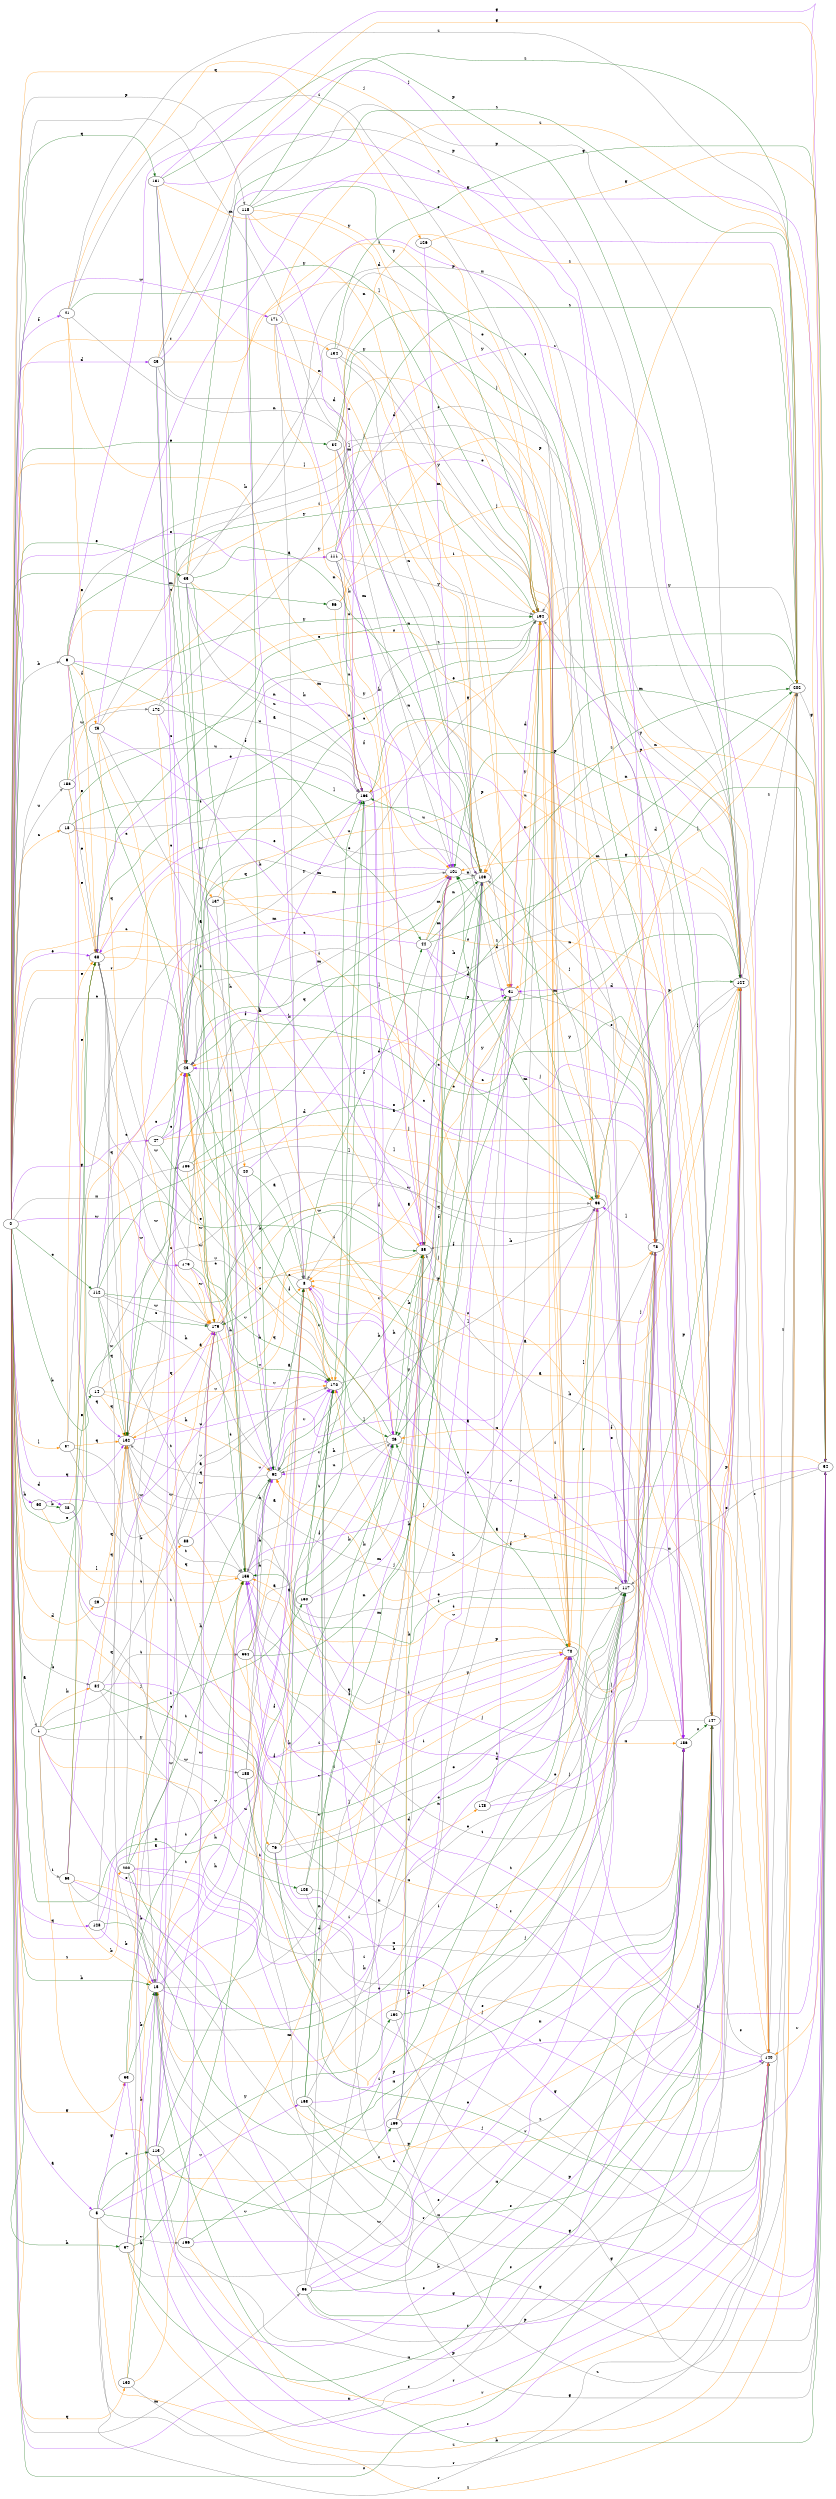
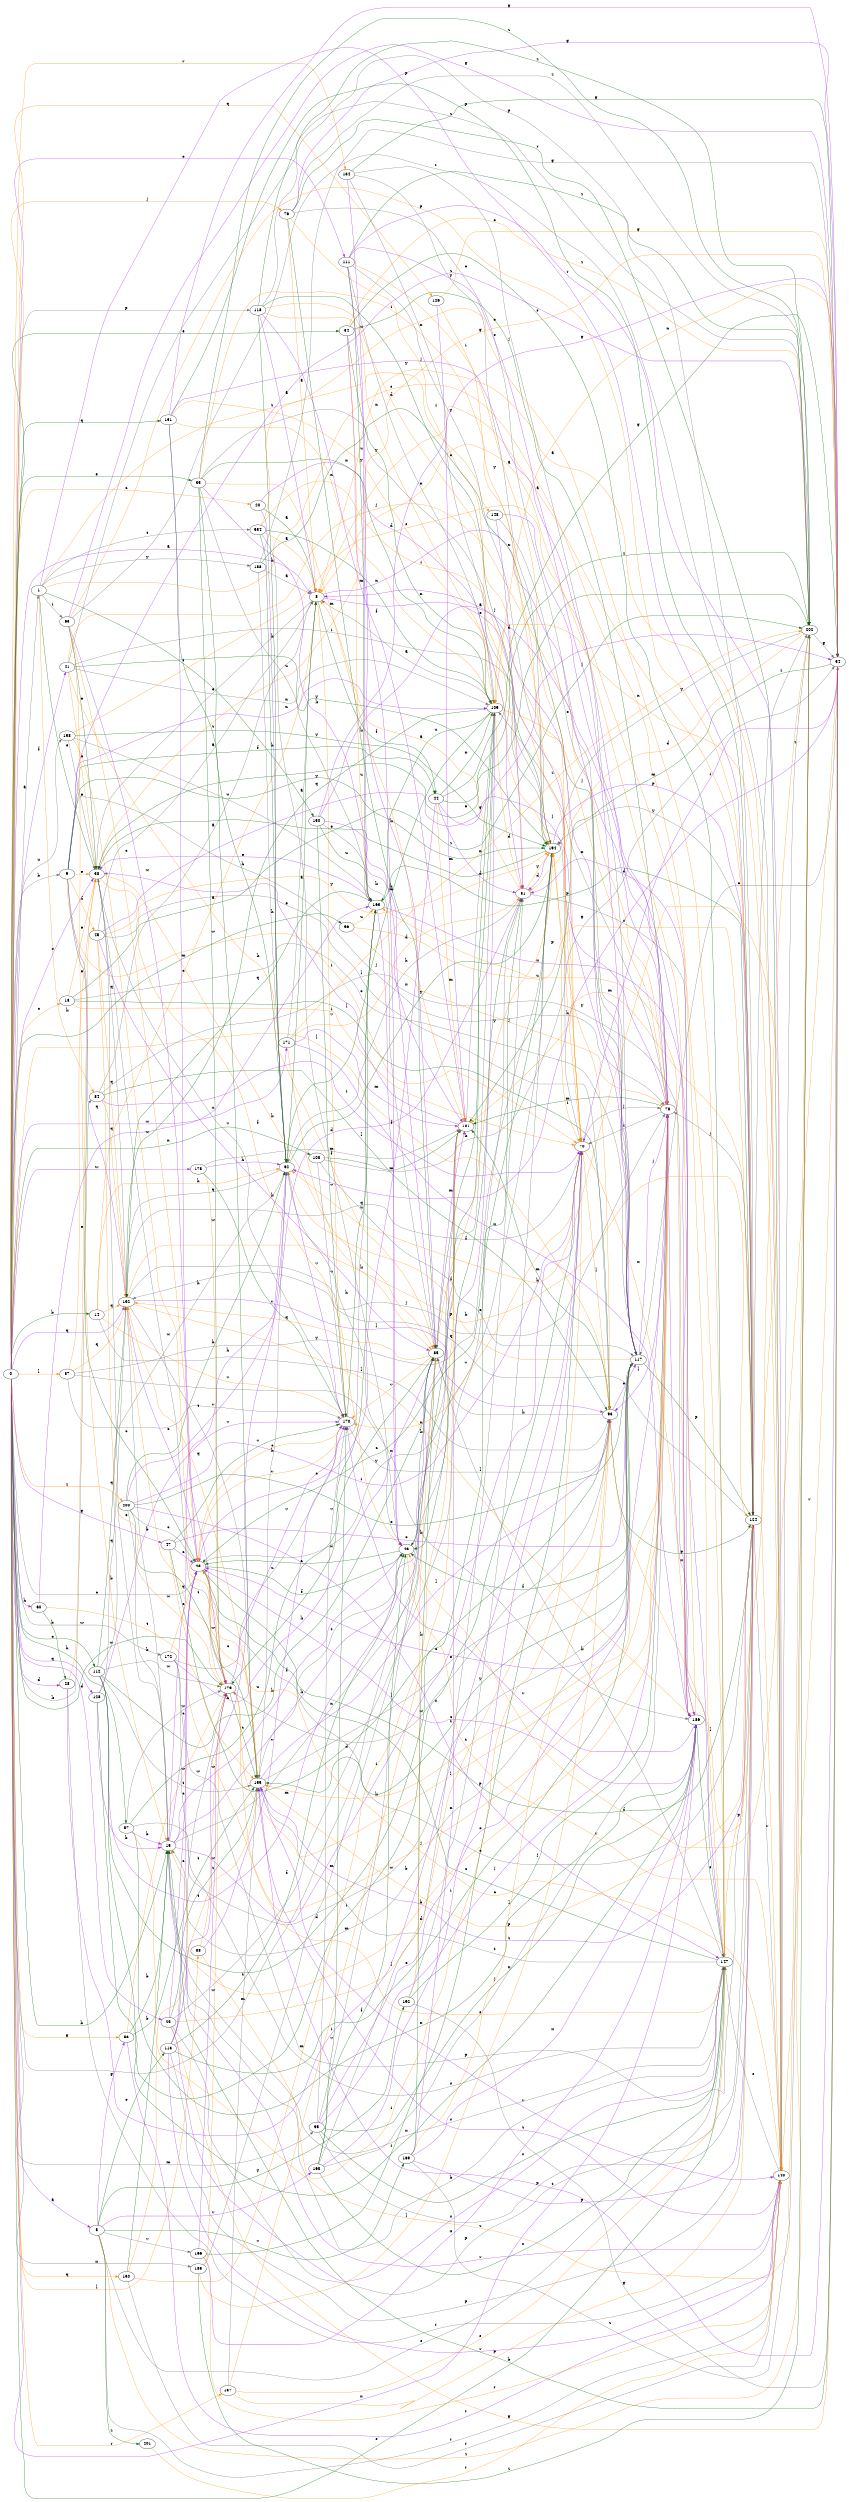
  strict digraph {
    rankdir=LR
    edge [color=darkorange]
    0
    1
    5
    8
    9
    14
    15
    18
    20
    23
    25
    28
-   29
    34
    35
    38
    41
    47
    53
    57
    60
    76
    84
    87
    88
    93
    95
    96
    101
    108
    111
    112
    118
    126
    128
    130
    131
    132
    134
    137
    147
    158
    171
    172
    175
    179
    185
    186
    200
    63
    124
    148
    150
    n54 [label=554]
    188
    113
    166
    168
    169
    192
+   201
    202
    140
    44
    117
    170
    45
    70
    78
    109
    194
    62
    46
    85
    31
    54
    155
    163
    0 -> 1 [color=gray40 label=a]
    0 -> 5 [color=purple label=a]
    0 -> 8 [color=purple label=a]
    0 -> 9 [color=gray40 label=b]
    0 -> 14 [color=darkgreen label=b]
    0 -> 15 [color=darkgreen label=b]
    0 -> 18 [label=c]
    0 -> 20 [label=c]
    0 -> 23 [color=gray40 label=c]
    0 -> 25 [color=purple label=d]
    0 -> 28 [color=purple label=d]
-   0 -> 29 [label=d]
    0 -> 34 [color=darkgreen label=e]
    0 -> 35 [color=darkgreen label=e]
    0 -> 38 [color=purple label=e]
    0 -> 41 [color=purple label=f]
    0 -> 47 [color=purple label=g]
    0 -> 53 [label=g]
    0 -> 57 [color=darkgreen label=h]
    0 -> 60 [color=purple label=h]
    0 -> 76 [label=j]
    0 -> 84 [color=gray40 label=k]
    0 -> 87 [label=l]
    0 -> 88 [label=l]
    0 -> 93 [label=l]
    0 -> 95 [color=gray40 label=m]
    0 -> 96 [color=darkgreen label=m]
    0 -> 101 [color=gray40 label=m]
    0 -> 108 [color=darkgreen label=n]
    0 -> 111 [color=purple label=o]
    0 -> 112 [color=darkgreen label=o]
    0 -> 118 [color=gray40 label=p]
    0 -> 126 [label=q]
    0 -> 128 [color=purple label=q]
    0 -> 130 [label=q]
    0 -> 131 [color=darkgreen label=q]
    0 -> 132 [color=purple label=q]
    0 -> 134 [label=r]
    0 -> 137 [label=r]
    0 -> 147 [color=darkgreen label=s]
    0 -> 158 [color=gray40 label=u]
    0 -> 171 [color=purple label=w]
    0 -> 172 [color=gray40 label=w]
    0 -> 175 [color=purple label=w]
    0 -> 179 [color=darkgreen label=w]
    0 -> 185 [color=gray40 label=x]
    0 -> 186 [color=purple label=x]
    0 -> 200 [label=z]
    1 -> 38 [color=darkgreen label=e]
    1 -> 84 [label=k]
    1 -> 147 [label=s]
    1 -> 63 [color=gray40 label=i]
    1 -> 124 [color=purple label=p]
    1 -> 148 [label=t]
    1 -> 150 [color=darkgreen label=t]
    1 -> n54 [color=gray40 label=t]
    1 -> 188 [color=gray40 label=y]
    5 -> 53 [color=purple label=g]
    5 -> 147 [color=gray40 label=s]
    5 -> 113 [color=darkgreen label=o]
    5 -> 166 [color=gray40 label=v]
    5 -> 168 [color=purple label=v]
    5 -> 169 [color=darkgreen label=v]
    5 -> 192 [color=darkgreen label=y]
+   5 -> 201 [color=darkgreen label=z]
    5 -> 202 [label=z]
    5 -> 140 [color=gray40 label=r]
    8 -> 38 [color=gray40 label=e]
    8 -> 186 [color=purple label=x]
    8 -> 44 [color=darkgreen label=f]
    8 -> 117 [color=purple label=o]
    8 -> 170 [label=v]
    9 -> 23 [color=darkgreen label=c]
    9 -> 38 [label=e]
    9 -> 132 [color=purple label=q]
    9 -> 202 [color=purple label=z]
    9 -> 44 [color=darkgreen label=f]
    9 -> 45 [label=f]
    9 -> 70 [label=i]
    9 -> 78 [color=gray40 label=j]
    9 -> 109 [color=purple label=n]
    9 -> 194 [color=darkgreen label=y]
    14 -> 8 [label=a]
    14 -> 93 [color=gray40 label=l]
    14 -> 132 [label=q]
    14 -> 170 [label=v]
    14 -> 62 [label=h]
    15 -> 23 [color=purple label=c]
    15 -> 38 [color=gray40 label=e]
    15 -> 147 [color=gray40 label=s]
    15 -> 140 [color=purple label=r]
    15 -> 70 [color=purple label=i]
    15 -> 109 [color=gray40 label=n]
    15 -> 62 [color=purple label=h]
    15 -> 46 [color=purple label=f]
    15 -> 85 [color=purple label=k]
    18 -> 38 [label=e]
    18 -> 93 [color=darkgreen label=l]
    18 -> 202 [color=darkgreen label=z]
    18 -> 117 [color=gray40 label=o]
    18 -> 70 [label=i]
    20 -> 8 [color=darkgreen label=a]
    20 -> 62 [color=purple label=h]
    20 -> 31 [color=purple label=d]
    23 -> 179 [label=w]
    23 -> 124 [color=darkgreen label=p]
    23 -> 170 [label=v]
    23 -> 194 [color=gray40 label=y]
    23 -> 46 [color=darkgreen label=f]
    25 -> 23 [color=purple label=c]
    25 -> 93 [label=l]
    25 -> 147 [color=purple label=s]
    25 -> 124 [color=gray40 label=p]
    25 -> 31 [color=gray40 label=d]
    25 -> 54 [label=g]
    25 -> 155 [color=darkgreen label=t]
    28 -> 38 [label=e]
    28 -> 140 [color=gray40 label=r]
    28 -> 70 [color=purple label=i]
-   29 -> 132 [label=q]
-   29 -> 155 [label=t]
    34 -> 147 [color=darkgreen label=s]
    34 -> 202 [label=z]
    34 -> 78 [color=darkgreen label=j]
    34 -> 109 [color=darkgreen label=n]
    34 -> 85 [color=purple label=k]
    34 -> 163 [label=u]
    35 -> 101 [label=m]
    35 -> 179 [color=darkgreen label=w]
    35 -> 202 [color=darkgreen label=z]
    35 -> 70 [label=i]
    35 -> 109 [color=darkgreen label=n]
    35 -> 194 [color=gray40 label=y]
    35 -> 62 [color=darkgreen label=h]
    35 -> 85 [color=purple label=k]
    35 -> 163 [color=gray40 label=u]
    38 -> 132 [color=gray40 label=q]
    38 -> 179 [color=gray40 label=w]
    38 -> 170 [color=gray40 label=v]
    38 -> 46 [label=f]
    38 -> 85 [label=k]
    38 -> 54 [label=g]
    41 -> 38 [label=e]
    41 -> 202 [color=gray40 label=z]
    41 -> 70 [color=gray40 label=i]
    41 -> 78 [label=j]
    41 -> 109 [color=gray40 label=n]
    41 -> 194 [color=darkgreen label=y]
    41 -> 85 [label=k]
    47 -> 23 [color=purple label=c]
    47 -> 93 [color=darkgreen label=l]
    47 -> 117 [color=purple label=o]
    47 -> 170 [color=darkgreen label=v]
    47 -> 78 [label=j]
    53 -> 15 [color=darkgreen label=b]
    53 -> 179 [label=w]
    53 -> 140 [color=purple label=r]
    53 -> 155 [color=darkgreen label=t]
    57 -> 15 [color=purple label=b]
    57 -> 179 [color=gray40 label=w]
    57 -> 186 [color=darkgreen label=x]
    57 -> 202 [label=z]
    57 -> 117 [color=gray40 label=w]
    57 -> 163 [color=darkgreen label=u]
    60 -> 28 [color=darkgreen label=b]
    60 -> 155 [label=t]
    60 -> 163 [color=purple label=u]
    76 -> 8 [label=a]
    76 -> 202 [color=gray40 label=z]
    76 -> 140 [color=darkgreen label=r]
    76 -> 117 [color=gray40 label=o]
    76 -> 70 [label=i]
    76 -> 85 [color=darkgreen label=k]
    76 -> 54 [color=purple label=g]
    84 -> 8 [color=gray40 label=a]
    84 -> 93 [color=darkgreen label=l]
    84 -> 132 [label=q]
    84 -> 186 [color=gray40 label=x]
    84 -> 70 [color=purple label=i]
    87 -> 38 [label=e]
    87 -> 132 [label=q]
    87 -> 186 [color=gray40 label=x]
    87 -> 170 [color=gray40 label=v]
    87 -> 194 [color=gray40 label=y]
    88 -> 179 [label=w]
    88 -> 170 [color=purple label=v]
    88 -> 70 [label=i]
    93 -> 101 [color=darkgreen label=m]
    93 -> 179 [color=gray40 label=w]
    93 -> 124 [color=darkgreen label=p]
    93 -> 117 [color=purple label=o]
    93 -> 194 [label=y]
    93 -> 85 [color=gray40 label=k]
    95 -> 147 [color=darkgreen label=s]
    95 -> 186 [color=darkgreen label=x]
    95 -> 124 [color=gray40 label=p]
    95 -> 117 [color=purple label=o]
    95 -> 170 [color=gray40 label=v]
    95 -> 78 [color=purple label=j]
    95 -> 85 [color=gray40 label=k]
    96 -> 124 [label=p]
    96 -> 78 [label=j]
    96 -> 163 [label=u]
    101 -> 38 [color=purple label=e]
    101 -> 109 [color=gray40 label=n]
    108 -> 101 [color=darkgreen label=m]
    108 -> 117 [color=gray40 label=o]
    108 -> 170 [color=gray40 label=v]
    108 -> 54 [color=gray40 label=g]
    111 -> 202 [color=darkgreen label=z]
    111 -> 140 [color=purple label=r]
    111 -> 117 [color=purple label=o]
    111 -> 70 [label=i]
    111 -> 109 [color=gray40 label=n]
    111 -> 194 [color=gray40 label=y]
    111 -> 46 [color=purple label=f]
    111 -> 163 [color=darkgreen label=u]
    112 -> 101 [color=purple label=m]
    112 -> 132 [color=darkgreen label=q]
    112 -> 179 [color=gray40 label=w]
    112 -> 70 [color=darkgreen label=i]
    112 -> 62 [color=gray40 label=h]
    112 -> 85 [color=darkgreen label=k]
    112 -> 31 [color=darkgreen label=d]
    112 -> 155 [color=gray40 label=t]
    118 -> 8 [color=purple label=a]
    118 -> 101 [color=purple label=m]
    118 -> 124 [color=gray40 label=p]
    118 -> 202 [color=darkgreen label=z]
    118 -> 109 [label=n]
    118 -> 194 [color=darkgreen label=y]
    118 -> 62 [color=darkgreen label=h]
    118 -> 31 [label=d]
    126 -> 101 [color=purple label=m]
    126 -> 194 [label=y]
    126 -> 54 [label=g]
    128 -> 15 [color=purple label=b]
    128 -> 132 [color=gray40 label=q]
    128 -> 186 [color=darkgreen label=x]
    128 -> 170 [color=purple label=v]
    130 -> 15 [color=darkgreen label=b]
    130 -> 101 [label=m]
    130 -> 140 [color=gray40 label=r]
    130 -> 155 [label=t]
    131 -> 23 [color=purple label=c]
    131 -> 124 [color=darkgreen label=p]
    131 -> 78 [color=purple label=j]
    131 -> 109 [label=n]
    131 -> 194 [label=y]
    131 -> 54 [color=purple label=g]
    131 -> 155 [color=darkgreen label=t]
    132 -> 15 [color=gray40 label=b]
    132 -> 23 [color=purple label=c]
    132 -> 93 [color=purple label=l]
    132 -> 186 [label=x]
    132 -> 124 [label=p]
    132 -> 78 [color=gray40 label=j]
    132 -> 155 [color=gray40 label=t]
    134 -> 117 [color=gray40 label=o]
    134 -> 109 [color=gray40 label=n]
    134 -> 194 [color=gray40 label=y]
    134 -> 54 [color=darkgreen label=g]
    134 -> 163 [color=purple label=u]
    137 -> 101 [label=m]
    137 -> 147 [label=s]
    137 -> 124 [label=p]
    137 -> 155 [color=gray40 label=t]
    147 -> 15 [color=gray40 label=b]
    147 -> 23 [color=darkgreen label=c]
    147 -> 124 [label=p]
    147 -> 85 [color=gray40 label=k]
    147 -> 31 [color=purple label=d]
    147 -> 155 [color=gray40 label=t]
    158 -> 38 [color=gray40 label=e]
    158 -> 147 [label=s]
    158 -> 179 [label=w]
    158 -> 194 [color=darkgreen label=y]
    158 -> 163 [color=gray40 label=u]
    171 -> 8 [color=gray40 label=a]
    171 -> 101 [color=purple label=m]
    171 -> 186 [color=purple label=x]
    171 -> 202 [label=z]
    171 -> 85 [label=k]
    171 -> 31 [label=d]
    172 -> 23 [label=c]
    172 -> 147 [color=gray40 label=s]
    172 -> 124 [color=gray40 label=p]
    172 -> 85 [color=purple label=k]
    172 -> 163 [color=gray40 label=u]
    175 -> 101 [color=gray40 label=m]
    175 -> 179 [label=w]
    175 -> 170 [color=darkgreen label=v]
    175 -> 62 [color=purple label=h]
    179 -> 132 [label=q]
    179 -> 147 [label=s]
    179 -> 170 [color=purple label=v]
    179 -> 78 [label=j]
    179 -> 155 [color=darkgreen label=t]
    185 -> 93 [label=l]
    185 -> 101 [color=gray40 label=m]
    185 -> 179 [label=w]
    185 -> 202 [color=darkgreen label=z]
    186 -> 8 [label=a]
    186 -> 23 [color=purple label=c]
    186 -> 147 [color=darkgreen label=s]
    186 -> 170 [color=purple label=v]
    186 -> 163 [label=u]
    200 -> 15 [color=gray40 label=b]
    200 -> 23 [color=gray40 label=c]
    200 -> 147 [color=purple label=s]
    200 -> 117 [color=darkgreen label=o]
    200 -> 70 [color=purple label=i]
    200 -> 62 [color=darkgreen label=h]
    200 -> 31 [color=purple label=d]
    200 -> 155 [color=darkgreen label=t]
    63 -> 15 [label=b]
    63 -> 23 [label=c]
    63 -> 38 [color=darkgreen label=e]
    63 -> 179 [color=purple label=w]
    63 -> 124 [label=p]
    63 -> 140 [color=gray40 label=r]
    63 -> 54 [color=purple label=g]
    124 -> 8 [label=a]
    124 -> 23 [color=gray40 label=c]
    124 -> 101 [label=m]
    124 -> 132 [color=gray40 label=q]
    124 -> 202 [color=gray40 label=z]
    124 -> 140 [color=gray40 label=r]
    124 -> 78 [color=gray40 label=j]
    124 -> 194 [color=gray40 label=y]
    124 -> 155 [color=purple label=t]
    148 -> 117 [color=gray40 label=o]
    148 -> 78 [color=purple label=j]
    148 -> 31 [color=purple label=d]
    150 -> 101 [color=purple label=m]
    150 -> 170 [color=darkgreen label=v]
    150 -> 78 [color=purple label=j]
    150 -> 85 [color=gray40 label=k]
    150 -> 54 [color=purple label=g]
    150 -> 163 [color=darkgreen label=u]
    n54 -> 8 [label=a]
    n54 -> 147 [label=s]
    n54 -> 70 [label=i]
    n54 -> 109 [color=darkgreen label=n]
    n54 -> 62 [color=darkgreen label=h]
    n54 -> 46 [color=gray40 label=f]
    188 -> 8 [color=gray40 label=a]
    188 -> 117 [color=darkgreen label=o]
    188 -> 62 [color=gray40 label=h]
    188 -> 54 [color=gray40 label=g]
    113 -> 23 [color=purple label=c]
    113 -> 179 [color=gray40 label=w]
    113 -> 124 [color=gray40 label=p]
    113 -> 140 [color=purple label=r]
    113 -> 117 [color=darkgreen label=o]
    113 -> 62 [color=purple label=h]
    113 -> 46 [color=darkgreen label=f]
    166 -> 179 [color=purple label=w]
    166 -> 186 [color=purple label=x]
    166 -> 140 [label=r]
    166 -> 70 [color=darkgreen label=i]
    168 -> 147 [color=darkgreen label=s]
    168 -> 170 [color=darkgreen label=v]
    168 -> 70 [color=purple label=i]
    168 -> 78 [color=gray40 label=j]
    168 -> 46 [color=darkgreen label=f]
    168 -> 31 [color=gray40 label=d]
    169 -> 93 [label=l]
    169 -> 186 [color=purple label=x]
    169 -> 124 [color=purple label=p]
    169 -> 202 [color=gray40 label=z]
    169 -> 109 [color=purple label=n]
    169 -> 85 [color=darkgreen label=k]
    192 -> 78 [color=darkgreen label=j]
    192 -> 194 [color=gray40 label=y]
    192 -> 85 [label=k]
    192 -> 54 [color=gray40 label=g]
+   201 -> 140 [label=r]
    202 -> 38 [color=darkgreen label=e]
    202 -> 93 [label=l]
    202 -> 194 [color=gray40 label=y]
    202 -> 31 [label=d]
    202 -> 54 [color=gray40 label=g]
    140 -> 8 [label=a]
    140 -> 23 [label=c]
    140 -> 147 [color=gray40 label=s]
    140 -> 202 [color=gray40 label=z]
    140 -> 109 [label=n]
    140 -> 62 [label=h]
    140 -> 155 [color=purple label=t]
    44 -> 23 [color=purple label=c]
    44 -> 101 [label=m]
    44 -> 202 [color=darkgreen label=z]
    44 -> 78 [color=purple label=j]
    44 -> 109 [color=darkgreen label=n]
    44 -> 31 [color=purple label=d]
    44 -> 54 [color=darkgreen label=g]
    117 -> 8 [color=purple label=a]
    117 -> 15 [color=gray40 label=b]
    117 -> 124 [color=darkgreen label=p]
    117 -> 78 [color=purple label=j]
    117 -> 62 [label=h]
    117 -> 46 [color=darkgreen label=f]
    117 -> 155 [color=darkgreen label=t]
    170 -> 23 [label=c]
    170 -> 93 [color=gray40 label=l]
    170 -> 163 [color=darkgreen label=u]
    45 -> 8 [color=gray40 label=a]
    45 -> 93 [color=gray40 label=l]
    45 -> 132 [label=q]
    45 -> 179 [label=w]
    45 -> 194 [label=y]
    45 -> 85 [color=purple label=k]
    45 -> 54 [color=purple label=g]
    70 -> 93 [label=l]
    70 -> 132 [color=gray40 label=q]
    70 -> 186 [label=x]
    70 -> 170 [label=v]
    70 -> 78 [color=gray40 label=j]
    78 -> 15 [label=b]
    78 -> 23 [color=purple label=c]
    78 -> 93 [color=purple label=l]
    78 -> 101 [color=darkgreen label=m]
    78 -> 186 [color=purple label=x]
    78 -> 70 [color=gray40 label=i]
    78 -> 109 [color=gray40 label=n]
    78 -> 155 [label=t]
    109 -> 8 [color=gray40 label=a]
    109 -> 132 [color=darkgreen label=q]
    109 -> 78 [label=j]
    109 -> 62 [color=darkgreen label=h]
    109 -> 46 [color=darkgreen label=f]
    109 -> 85 [color=darkgreen label=k]
    109 -> 31 [label=d]
    109 -> 163 [color=darkgreen label=u]
    194 -> 23 [color=darkgreen label=c]
    194 -> 38 [color=darkgreen label=e]
    194 -> 124 [color=purple label=p]
    194 -> 70 [label=i]
    194 -> 31 [color=purple label=d]
    62 -> 8 [color=darkgreen label=a]
    62 -> 132 [color=gray40 label=q]
    62 -> 170 [color=purple label=v]
    62 -> 194 [color=darkgreen label=y]
    46 -> 23 [color=darkgreen label=c]
    46 -> 140 [label=r]
    46 -> 62 [color=gray40 label=h]
    46 -> 85 [color=darkgreen label=k]
    46 -> 155 [color=gray40 label=t]
    85 -> 101 [color=purple label=m]
    85 -> 132 [label=q]
    85 -> 179 [color=darkgreen label=w]
    85 -> 170 [label=v]
    85 -> 194 [label=y]
    31 -> 8 [label=a]
    31 -> 147 [color=gray40 label=s]
    31 -> 194 [label=y]
    31 -> 62 [color=gray40 label=h]
    31 -> 46 [color=darkgreen label=f]
    54 -> 15 [color=darkgreen label=b]
    54 -> 101 [color=darkgreen label=m]
    54 -> 140 [label=r]
    54 -> 117 [color=gray40 label=o]
    54 -> 70 [color=purple label=i]
    54 -> 109 [label=n]
    54 -> 62 [color=purple label=h]
    54 -> 46 [label=f]
    54 -> 155 [color=purple label=t]
    155 -> 23 [label=c]
    155 -> 93 [color=purple label=l]
    155 -> 132 [label=q]
    155 -> 124 [label=p]
    155 -> 140 [color=purple label=r]
    155 -> 117 [color=gray40 label=o]
    155 -> 62 [color=gray40 label=h]
    163 -> 38 [color=purple label=e]
    163 -> 132 [color=darkgreen label=q]
    163 -> 186 [color=purple label=x]
    163 -> 124 [color=darkgreen label=p]
    163 -> 46 [color=purple label=f]
  }
